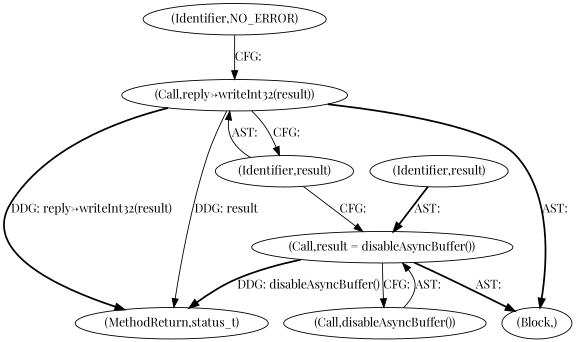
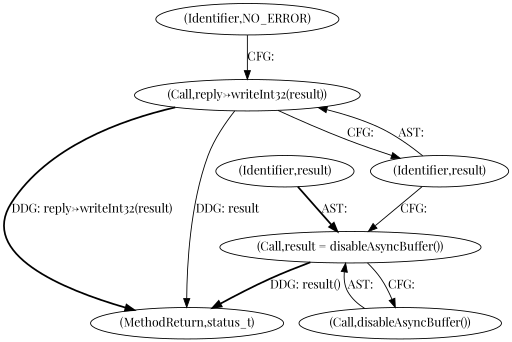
  digraph {
    fontname="Playfair Display"
    node [fontname="Playfair Display"]
    edge [fontname="Playfair Display" style=solid]
    n1 [label="(Call,reply->writeInt32(result))"]
    n2 [label="(MethodReturn,status_t)"]
    n3 [label="(Identifier,result)"]
-   n4 [label="(Block,)"]
    n5 [label="(Call,result = disableAsyncBuffer())"]
    n6 [label="(Call,disableAsyncBuffer())"]
    n7 [label="(Identifier,NO_ERROR)"]
    n8 [label="(Identifier,result)"]
    n1 -> n2 [label="DDG: reply->writeInt32(result)" style=bold]
    n1 -> n2 [label="DDG: result"]
    n1 -> n3 [label="CFG: "]
-   n1 -> n4 [label="AST: " style=bold]
    n3 -> n1 [label="AST: "]
    n3 -> n5 [label="CFG: "]
-   n5 -> n2 [label="DDG: disableAsyncBuffer()" style=bold]
-   n5 -> n4 [label="AST: " style=bold]
+   n5 -> n2 [label="DDG: result()" style=bold]
    n5 -> n6 [label="CFG: "]
    n6 -> n5 [label="AST: "]
    n7 -> n1 [label="CFG: "]
    n8 -> n5 [label="AST: " style=bold]
  }
